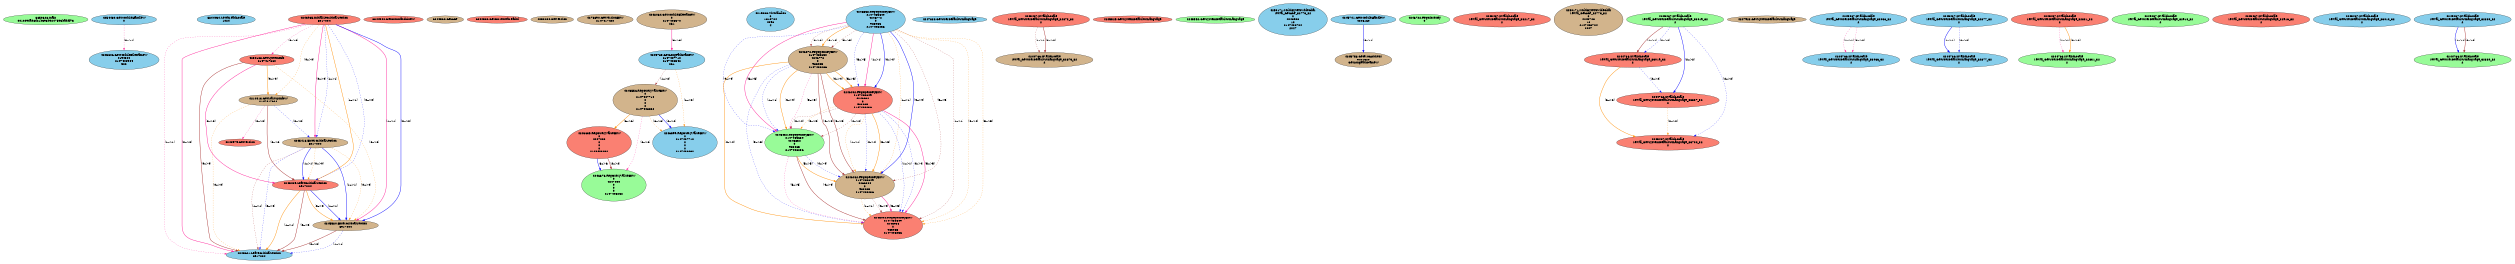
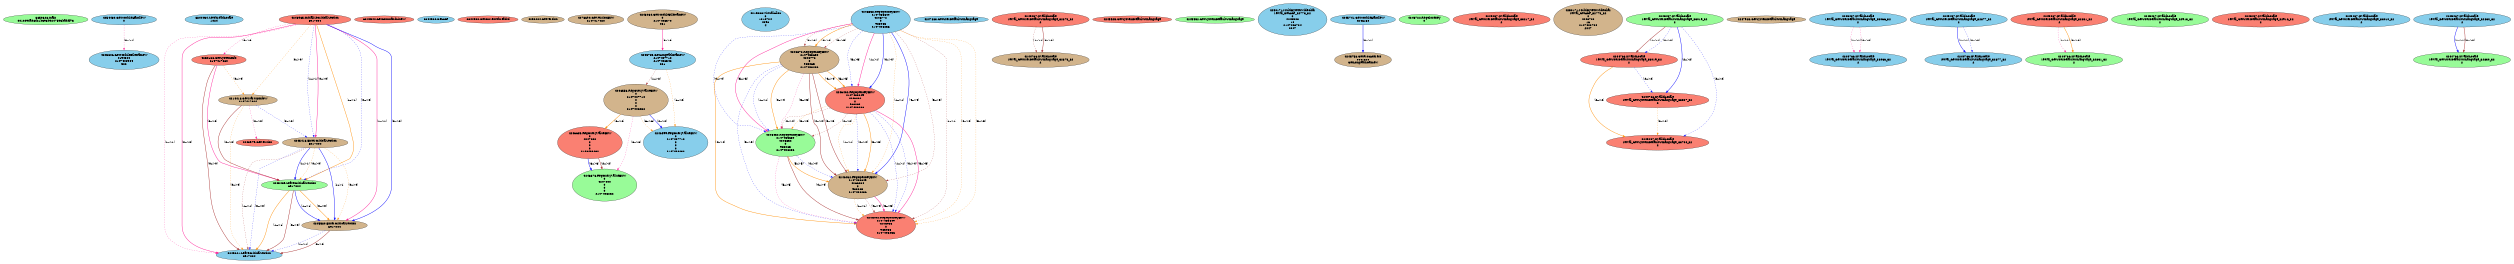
  digraph {
    node [fillcolor=skyblue style=filled]
    edge [color=blue style=dashed]
    n1 [fillcolor=palegreen label="6850628.main\n001c49dae8d21b398b9247593baddf73"]
    n2 [label="4254480.GetModuleHandleW\n0"]
    n3 [label="4243306.GetModuleFileNameW\n4194304\n2147408904\n522"]
    n4 [label="6844434.SetThreadLocale\n1024"]
    n5 [fillcolor=salmon label="4243965.InitializeCriticalSection\n6917004"]
    n6 [fillcolor=salmon label="4250188.GetSystemInfo\n2147417660"]
    n7 [fillcolor=tan label="4214413.GetStartupInfoW\n2147417624"]
    n8 [fillcolor=tan label="4245418.EnterCriticalSection\n6917004"]
-   n9 [fillcolor=salmon label="4245469.LeaveCriticalSection\n6917004"]
+   n9 [fillcolor=palegreen label="4245469.LeaveCriticalSection\n6917004"]
    n10 [fillcolor=tan label="4245580.EnterCriticalSection\n6917004"]
    n11 [label="4245621.LeaveCriticalSection\n6917004"]
    n12 [fillcolor=salmon label="4243979.GetVersion\n"]
    n13 [fillcolor=salmon label="6844540.GetCommandLineW\n"]
-   n14 [fillcolor=tan label="6844560.GetACP\n"]
+   n14 [label="6844560.GetACP\n"]
    n15 [fillcolor=salmon label="6844580.GetCurrentThreadId\n"]
    n16 [fillcolor=tan label="4250204.GetVersion\n"]
    n17 [fillcolor=tan label="4276690.GetVersionExW\n2147417420"]
    n18 [fillcolor=tan label="4248064.GetModuleFileNameW\n0\n2147408370\n261"]
    n19 [label="4245785.GetLongPathNameW\n2147407710\n2147406542\n261"]
    n20 [fillcolor=tan label="4246556.RegQueryValueExW\n0\n2147407710\n0\n0\n0\n2147408232"]
    n21 [label="4246599.RegQueryValueExW\n0\n2147407710\n0\n0\n0\n2147408232"]
    n22 [label="4215383.VirtualAlloc\n0\n1310704\n4096\n4"]
    n23 [label="4246338.RegOpenKeyExW\n2147483649\n4246772\n0\n983065\n2147408236"]
    n24 [fillcolor=tan label="4246372.RegOpenKeyExW\n2147483650\n4246772\n0\n983065\n2147408236"]
    n25 [fillcolor=salmon label="4246402.RegOpenKeyExW\n2147483649\n4246832\n0\n983065\n2147408236"]
    n26 [fillcolor=palegreen label="4246432.RegOpenKeyExW\n2147483650\n4246832\n0\n983065\n2147408236"]
    n27 [fillcolor=tan label="4246462.RegOpenKeyExW\n2147483649\n4266884\n0\n983065\n2147408236"]
    n28 [fillcolor=salmon label="4246492.RegOpenKeyExW\n2147483649\n4246936\n0\n983065\n2147408236"]
    n29 [label="4247883.GetUserDefaultUILanguage\n"]
    n30 [fillcolor=salmon label="4245487.IsValidLocale\nretval_GetUserDefaultUILanguage_32873_32\n2"]
    n31 [fillcolor=tan label="4244766.IsValidLocale\nretval_GetUserDefaultUILanguage_32873_32\n2"]
    n32 [fillcolor=salmon label="4245525.GetSystemDefaultUILanguage\n"]
    n33 [fillcolor=palegreen label="4245552.GetSystemDefaultUILanguage\n"]
    n34 [label="4250171.MultiByteToWideChar\nretval_GetACP_32773_32\n0\n4243508\n10\n2147403704\n2047"]
    n35 [label="4245741.GetModuleHandleW\n4246160"]
    n36 [fillcolor=tan label="4245758.GetProcAddress\n9441320\nGetLongPathNameW"]
    n37 [fillcolor=salmon label="4246635.RegQueryValueExW\n0\n4247000\n0\n0\n0\n2148408232"]
    n38 [fillcolor=palegreen label="4246676.RegQueryValueExW\n0\n4247000\n0\n0\n0\n2147408232"]
    n39 [fillcolor=palegreen label="4246722.RegCloseKey\n0"]
    n40 [fillcolor=salmon label="4245487.IsValidLocale\nretval_GetUserDefaultUILanguage_33217_32\n2"]
    n41 [fillcolor=tan label="4250171.MultiByteToWideChar\nretval_GetACP_32773_32\n0\n4243728\n16\n2147403704\n2047"]
    n42 [fillcolor=palegreen label="4245487.IsValidLocale\nretval_GetUserDefaultUILanguage_33019_32\n2"]
    n43 [fillcolor=salmon label="4244766.IsValidLocale\nretval_GetUserDefaultUILanguage_33019_32\n2"]
    n44 [fillcolor=salmon label="4244766.IsValidLocale\nretval_GetSystemDefaultUILanguage_33337_32\n2"]
    n45 [fillcolor=salmon label="4245487.IsValidLocale\nretval_GetSystemDefaultUILanguage_33700_32\n2"]
    n46 [fillcolor=tan label="4247923.GetSystemDefaultUILanguage\n"]
    n47 [label="4245487.IsValidLocale\nretval_GetUserDefaultUILanguage_33066_32\n2"]
    n48 [label="4244766.IsValidLocale\nretval_GetUserDefaultUILanguage_33066_32\n2"]
    n49 [label="4245487.IsValidLocale\nretval_GetUserDefaultUILanguage_32877_32\n2"]
    n50 [label="4244766.IsValidLocale\nretval_GetUserDefaultUILanguage_32877_32\n2"]
    n51 [fillcolor=salmon label="4245487.IsValidLocale\nretval_GetUserDefaultUILanguage_32831_32\n2"]
    n52 [fillcolor=palegreen label="4244766.IsValidLocale\nretval_GetUserDefaultUILanguage_32831_32\n2"]
    n53 [fillcolor=palegreen label="4245487.IsValidLocale\nretval_GetUserDefaultUILanguage_32913_32\n2"]
    n54 [fillcolor=salmon label="4245487.IsValidLocale\nretval_GetUserDefaultUILanguage_32916_32\n2"]
    n55 [label="4245487.IsValidLocale\nretval_GetUserDefaultUILanguage_33010_32\n2"]
    n56 [label="4245487.IsValidLocale\nretval_GetUserDefaultUILanguage_32830_32\n2"]
    n57 [fillcolor=palegreen label="4244766.IsValidLocale\nretval_GetUserDefaultUILanguage_32830_32\n2"]
    n2 -> n3 [color=deeppink label="(0-->1)"]
    n5 -> n6 [color=deeppink label="(0-->0)"]
    n5 -> n7 [color=darkorange label="(0-->0)"]
    n5 -> n8 [label="(1-->1)"]
    n5 -> n8 [color=deeppink label="(0-->0)" style=bold]
    n5 -> n9 [color=darkorange label="(1-->1)" style=bold]
    n5 -> n9 [label="(0-->0)"]
    n5 -> n10 [color=deeppink label="(1-->1)" style=bold]
    n5 -> n10 [label="(0-->0)" style=bold]
    n5 -> n11 [color=deeppink label="(1-->1)"]
    n5 -> n11 [color=deeppink label="(0-->0)" style=bold]
-   n6 -> n7 [color=darkorange label="(0-->0)" style=bold]
+   n6 -> n7 [color=darkorange label="(0-->0)"]
    n6 -> n9 [color=deeppink label="(0-->0)" style=bold]
-   n6 -> n10 [color=darkorange label="(0-->0)"]
    n6 -> n11 [color=brown label="(0-->0)" style=bold]
    n7 -> n8 [label="(0-->0)"]
    n7 -> n9 [color=brown label="(0-->0)" style=bold]
    n7 -> n11 [color=darkorange label="(0-->0)"]
    n7 -> n12 [color=deeppink label="(0-->0)"]
    n8 -> n9 [label="(1-->1)" style=bold]
    n8 -> n9 [color=darkorange label="(0-->0)"]
    n8 -> n10 [label="(1-->1)" style=bold]
    n8 -> n10 [color=darkorange label="(0-->0)"]
    n8 -> n11 [color=brown label="(1-->1)"]
    n8 -> n11 [label="(0-->0)"]
    n9 -> n10 [label="(1-->1)" style=bold]
    n9 -> n10 [color=darkorange label="(0-->0)" style=bold]
    n9 -> n11 [color=darkorange label="(1-->1)" style=bold]
    n9 -> n11 [color=brown label="(0-->0)" style=bold]
    n10 -> n11 [label="(1-->1)"]
    n10 -> n11 [color=brown label="(0-->0)" style=bold]
    n18 -> n19 [color=deeppink label="(3-->3)" style=bold]
    n19 -> n20 [color=brown label="(1-->2)"]
    n19 -> n21 [color=darkorange label="(1-->2)"]
    n20 -> n21 [label="(2-->2)" style=bold]
    n20 -> n21 [color=darkorange label="(6-->6)"]
    n20 -> n37 [color=darkorange label="(6-->6)" style=bold]
    n20 -> n38 [color=deeppink label="(6-->6)"]
    n23 -> n24 [color=brown label="(2-->2)"]
    n23 -> n24 [color=darkorange label="(4-->4)" style=bold]
    n23 -> n24 [color=brown label="(5-->5)"]
    n23 -> n25 [color=deeppink label="(1-->1)" style=bold]
    n23 -> n25 [label="(4-->4)" style=bold]
    n23 -> n25 [label="(5-->5)"]
    n23 -> n26 [label="(4-->4)"]
    n23 -> n26 [color=deeppink label="(5-->5)" style=bold]
    n23 -> n27 [color=darkorange label="(1-->1)"]
    n23 -> n27 [label="(4-->4)" style=bold]
    n23 -> n27 [color=brown label="(5-->5)"]
    n23 -> n28 [color=brown label="(1-->1)"]
    n23 -> n28 [color=darkorange label="(4-->4)"]
    n23 -> n28 [color=darkorange label="(5-->5)"]
    n24 -> n25 [color=darkorange label="(4-->4)" style=bold]
    n24 -> n25 [color=darkorange label="(5-->5)" style=bold]
    n24 -> n26 [label="(1-->1)"]
    n24 -> n26 [color=darkorange label="(4-->4)" style=bold]
    n24 -> n26 [color=deeppink label="(5-->5)"]
    n24 -> n27 [color=brown label="(4-->4)" style=bold]
    n24 -> n27 [color=brown label="(5-->5)" style=bold]
    n24 -> n28 [color=darkorange label="(4-->4)" style=bold]
    n24 -> n28 [label="(5-->5)"]
    n25 -> n26 [color=brown label="(2-->2)"]
    n25 -> n26 [color=brown label="(4-->4)"]
    n25 -> n26 [color=darkorange label="(5-->5)"]
    n25 -> n27 [color=darkorange label="(1-->1)"]
    n25 -> n27 [label="(4-->4)"]
    n25 -> n27 [color=darkorange label="(5-->5)" style=bold]
    n25 -> n28 [label="(1-->1)"]
    n25 -> n28 [label="(4-->4)"]
    n25 -> n28 [color=deeppink label="(5-->5)" style=bold]
    n26 -> n27 [label="(4-->4)"]
    n26 -> n27 [color=darkorange label="(5-->5)" style=bold]
    n26 -> n28 [color=brown label="(4-->4)" style=bold]
    n26 -> n28 [color=deeppink label="(5-->5)"]
    n27 -> n28 [color=darkorange label="(1-->1)"]
    n27 -> n28 [color=brown label="(4-->4)"]
    n27 -> n28 [color=deeppink label="(5-->5)" style=bold]
    n30 -> n31 [color=brown label="(1-->1)"]
    n30 -> n31 [color=brown label="(2-->2)" style=bold]
    n35 -> n36 [label="(0-->1)" style=bold]
    n37 -> n38 [color=brown label="(2-->2)" style=bold]
    n37 -> n38 [label="(6-->6)" style=bold]
    n42 -> n43 [color=brown label="(1-->1)" style=bold]
    n42 -> n43 [label="(2-->2)"]
    n42 -> n44 [label="(2-->2)" style=bold]
    n42 -> n45 [label="(2-->2)"]
    n43 -> n44 [label="(2-->2)"]
    n43 -> n45 [color=darkorange label="(2-->2)" style=bold]
    n44 -> n45 [color=darkorange label="(2-->2)"]
    n47 -> n48 [color=deeppink label="(1-->1)"]
    n47 -> n48 [color=deeppink label="(2-->2)"]
    n49 -> n50 [label="(1-->1)" style=bold]
    n49 -> n50 [label="(2-->2)"]
    n51 -> n52 [color=deeppink label="(1-->1)"]
    n51 -> n52 [color=darkorange label="(2-->2)" style=bold]
    n56 -> n57 [label="(1-->1)" style=bold]
    n56 -> n57 [color=brown label="(2-->2)" style=bold]
  }
